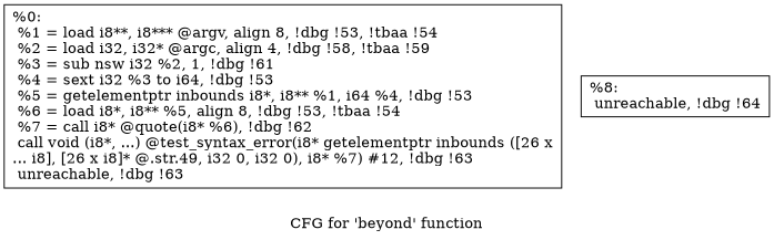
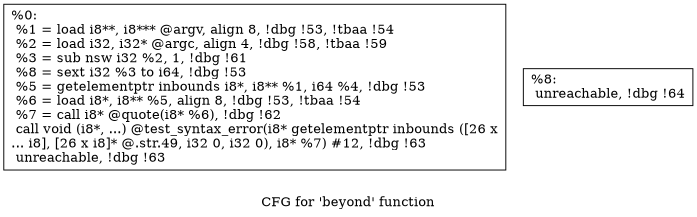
  digraph {
    label="CFG for 'beyond' function"
    node [shape=record]
-   n1 [label="{%0:\l  %1 = load i8**, i8*** @argv, align 8, !dbg !53, !tbaa !54\l  %2 = load i32, i32* @argc, align 4, !dbg !58, !tbaa !59\l  %3 = sub nsw i32 %2, 1, !dbg !61\l  %4 = sext i32 %3 to i64, !dbg !53\l  %5 = getelementptr inbounds i8*, i8** %1, i64 %4, !dbg !53\l  %6 = load i8*, i8** %5, align 8, !dbg !53, !tbaa !54\l  %7 = call i8* @quote(i8* %6), !dbg !62\l  call void (i8*, ...) @test_syntax_error(i8* getelementptr inbounds ([26 x\l... i8], [26 x i8]* @.str.49, i32 0, i32 0), i8* %7) #12, !dbg !63\l  unreachable, !dbg !63\l}"]
+   n1 [label="{%0:\l  %1 = load i8**, i8*** @argv, align 8, !dbg !53, !tbaa !54\l  %2 = load i32, i32* @argc, align 4, !dbg !58, !tbaa !59\l  %3 = sub nsw i32 %2, 1, !dbg !61\l  %8 = sext i32 %3 to i64, !dbg !53\l  %5 = getelementptr inbounds i8*, i8** %1, i64 %4, !dbg !53\l  %6 = load i8*, i8** %5, align 8, !dbg !53, !tbaa !54\l  %7 = call i8* @quote(i8* %6), !dbg !62\l  call void (i8*, ...) @test_syntax_error(i8* getelementptr inbounds ([26 x\l... i8], [26 x i8]* @.str.49, i32 0, i32 0), i8* %7) #12, !dbg !63\l  unreachable, !dbg !63\l}"]
    n2 [label="{%8:                                                  \l  unreachable, !dbg !64\l}"]
  }
